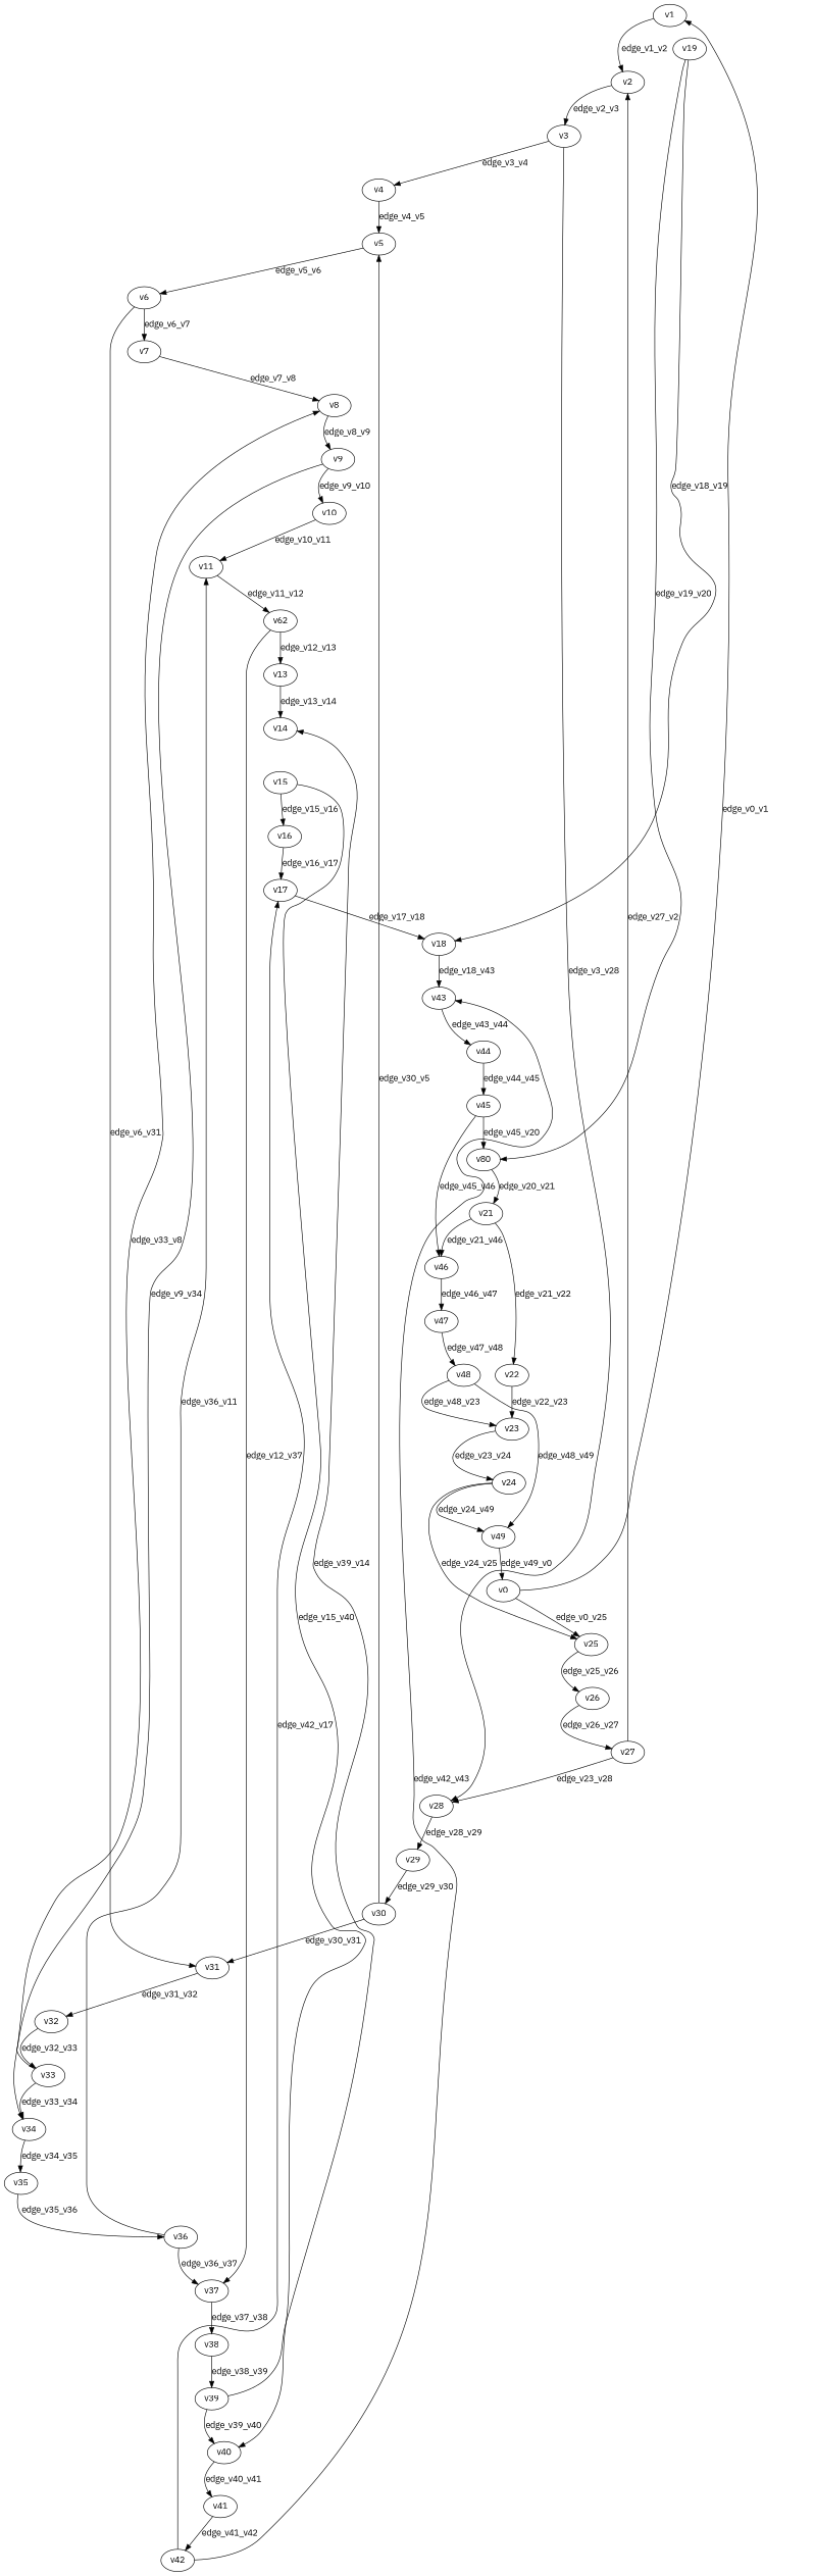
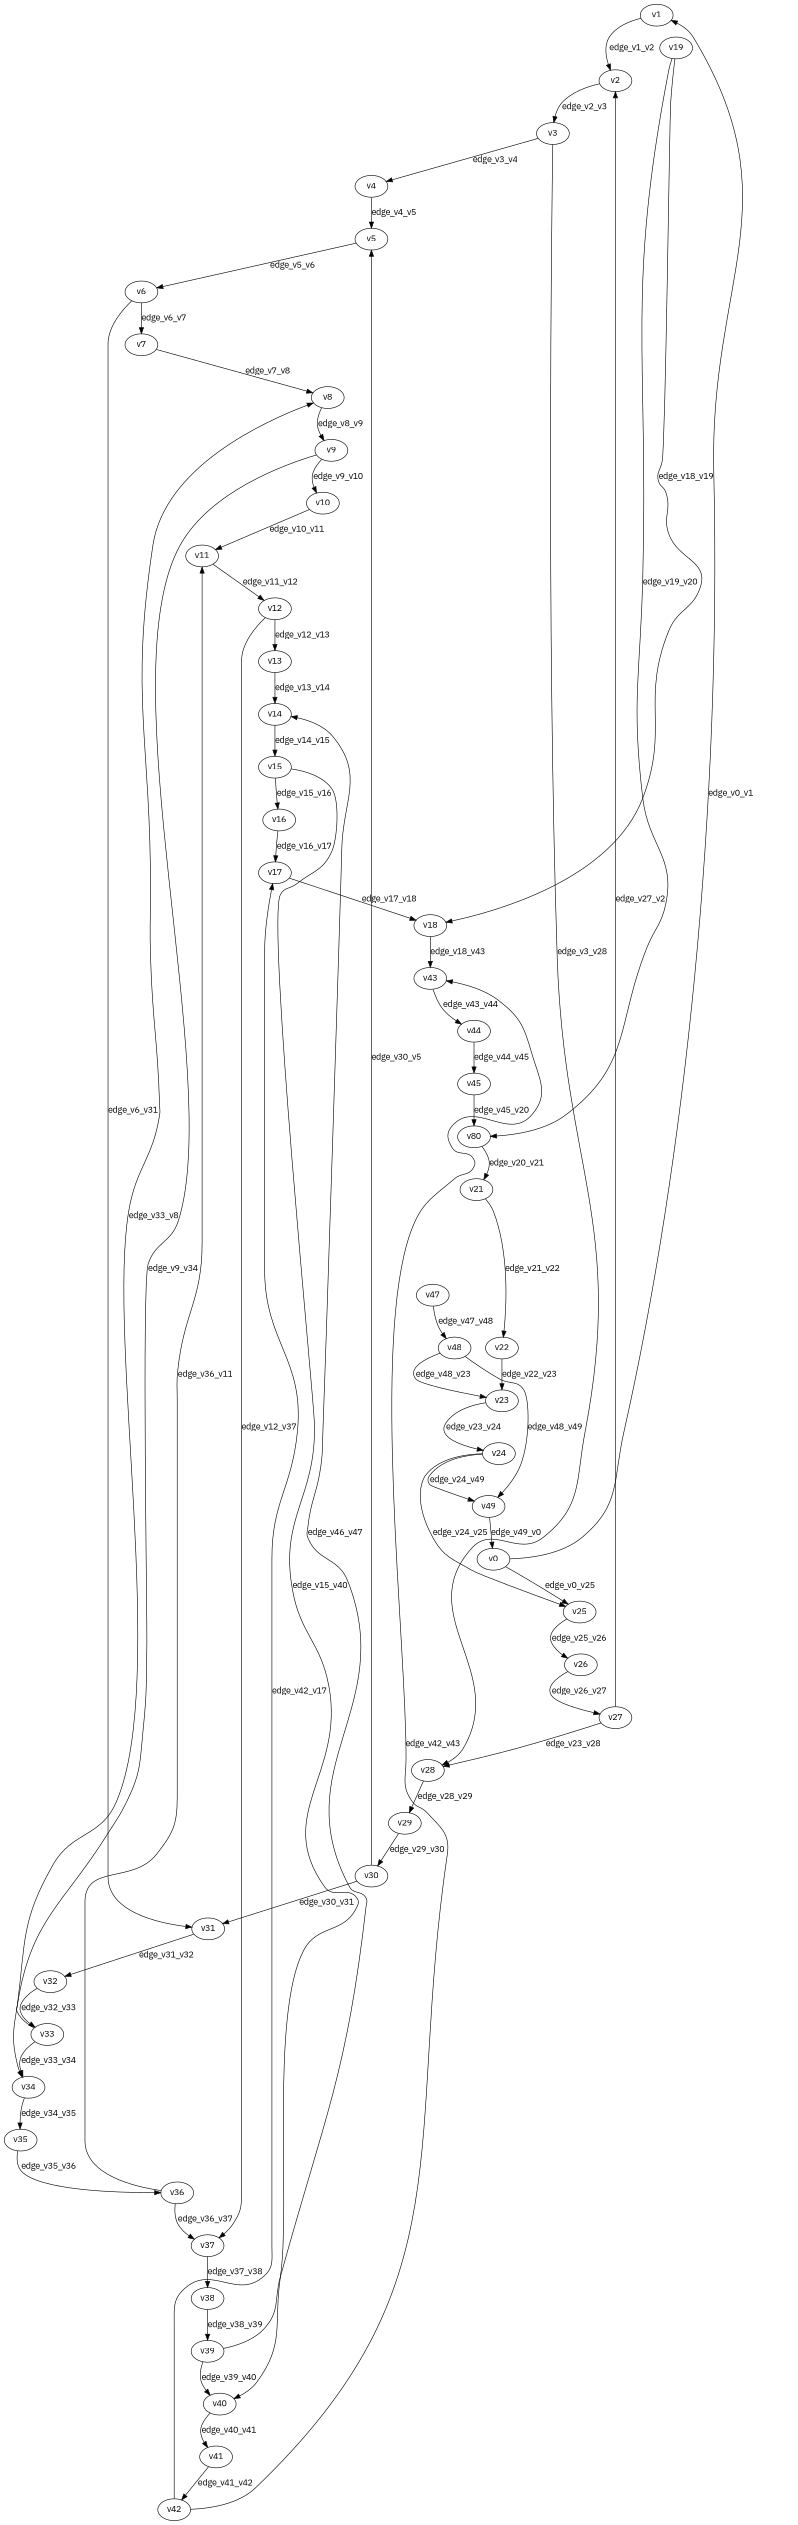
  digraph {
    fontname="IBM Plex Sans"
    node [fontname="IBM Plex Sans" player=0]
    edge [discount=0.061 fontname="IBM Plex Sans" weight=-4.50]
    v1 [player=1]
    v0
    v25 [player=1]
    v2
    v26
    v3
    v4 [player=1]
    v28 [player=1]
    v5
    v29
    v6
    v7 [player=1]
    v31 [player=1]
    v8
    v32
    v9
    v10 [player=1]
    v34 [player=1]
    v11
    v35
-   v12 [label=v62]
+   v12
    v13 [player=1]
    v37 [player=1]
    v14
    v38
    v15
    v16 [player=1]
    v40 [player=1]
    v17
    v41
    v18
    v43 [player=1]
    v19 [player=1]
    n34 [label=v80]
    v44
    v21
    v22 [player=1]
-   v46 [player=1]
    v23
    v47
    v24
    v49 [player=1]
    v27
    v30
    v33
    v36
    v39
    v42
    v45
    v48
    v1 -> v2 [label=edge_v1_v2]
    v0 -> v1 [label=edge_v0_v1 weight=-7.00]
    v0 -> v25 [label=edge_v0_v25 weight=-6.21]
    v25 -> v26 [label=edge_v25_v26]
    v2 -> v3 [label=edge_v2_v3 weight=-2.00]
    v26 -> v27 [label=edge_v26_v27 weight=-2.00]
    v3 -> v4 [label=edge_v3_v4 weight=0.50]
    v3 -> v28 [label=edge_v3_v28 weight=-2.13]
    v4 -> v5 [label=edge_v4_v5 weight=3.00]
    v28 -> v29 [label=edge_v28_v29 weight=3.00]
    v5 -> v6 [label=edge_v5_v6 weight=5.50]
    v29 -> v30 [label=edge_v29_v30 weight=5.50]
    v6 -> v7 [label=edge_v6_v7 weight=8.00]
    v6 -> v31 [label=edge_v6_v31 weight=6.32]
    v7 -> v8 [label=edge_v7_v8 weight=-9.50]
    v31 -> v32 [label=edge_v31_v32 weight=-9.50]
    v8 -> v9 [label=edge_v8_v9 weight=-7.00]
    v32 -> v33 [label=edge_v32_v33 weight=-7.00]
    v9 -> v10 [label=edge_v9_v10]
    v9 -> v34 [label=edge_v9_v34 weight=-5.80]
    v10 -> v11 [label=edge_v10_v11 weight=-2.00]
    v34 -> v35 [label=edge_v34_v35 weight=-2.00]
    v11 -> v12 [label=edge_v11_v12 weight=0.50]
    v35 -> v36 [label=edge_v35_v36 weight=0.50]
    v12 -> v13 [label=edge_v12_v13 weight=3.00]
    v12 -> v37 [label=edge_v12_v37 weight=2.93]
    v13 -> v14 [label=edge_v13_v14 weight=5.50]
    v37 -> v38 [label=edge_v37_v38 weight=5.50]
+   v14 -> v15 [label=edge_v14_v15 weight=8.00]
    v38 -> v39 [label=edge_v38_v39 weight=8.00]
    v15 -> v16 [label=edge_v15_v16 weight=-9.50]
    v15 -> v40 [label=edge_v15_v40 weight=-13.04]
    v16 -> v17 [label=edge_v16_v17 weight=-7.00]
    v40 -> v41 [label=edge_v40_v41 weight=-7.00]
    v17 -> v18 [label=edge_v17_v18]
    v41 -> v42 [label=edge_v41_v42]
    v18 -> v43 [label=edge_v18_v43 weight=1.75]
    v43 -> v44 [label=edge_v43_v44 weight=0.50]
    v19 -> v18 [label=edge_v18_v19 weight=-2.00]
    v19 -> n34 [label=edge_v19_v20 weight=0.50]
    n34 -> v21 [label=edge_v20_v21 weight=3.00]
    v44 -> v45 [label=edge_v44_v45 weight=3.00]
    v21 -> v22 [label=edge_v21_v22 weight=5.50]
-   v21 -> v46 [label=edge_v21_v46 weight=8.64]
    v22 -> v23 [label=edge_v22_v23 weight=8.00]
-   v46 -> v47 [label=edge_v46_v47 weight=8.00]
    v23 -> v24 [label=edge_v23_v24 weight=-9.50]
    v47 -> v48 [label=edge_v47_v48 weight=-9.50]
    v24 -> v25 [label=edge_v24_v25 weight=-7.00]
    v24 -> v49 [label=edge_v24_v49 weight=-5.68]
    v49 -> v0 [label=edge_v49_v0]
    v27 -> v2 [label=edge_v27_v2 weight=1.20]
    v27 -> v28 [label=edge_v23_v28 weight=0.50]
    v30 -> v5 [label=edge_v30_v5 weight=8.41]
    v30 -> v31 [label=edge_v30_v31 weight=8.00]
    v33 -> v8 [label=edge_v33_v8 weight=-3.74]
    v33 -> v34 [label=edge_v33_v34]
    v36 -> v11 [label=edge_v36_v11 weight=2.54]
    v36 -> v37 [label=edge_v36_v37 weight=3.00]
-   v39 -> v14 [label=edge_v39_v14 weight=-9.54]
+   v39 -> v14 [label=edge_v46_v47 weight=-9.54]
    v39 -> v40 [label=edge_v39_v40 weight=-9.50]
    v42 -> v17 [label=edge_v42_v17 weight=1.53]
    v42 -> v43 [label=edge_v42_v43 weight=-2.00]
    v45 -> n34 [label=edge_v45_v20 weight=7.16]
-   v45 -> v46 [label=edge_v45_v46 weight=5.50]
    v48 -> v23 [label=edge_v48_v23 weight=-10.75]
    v48 -> v49 [label=edge_v48_v49 weight=-7.00]
  }
